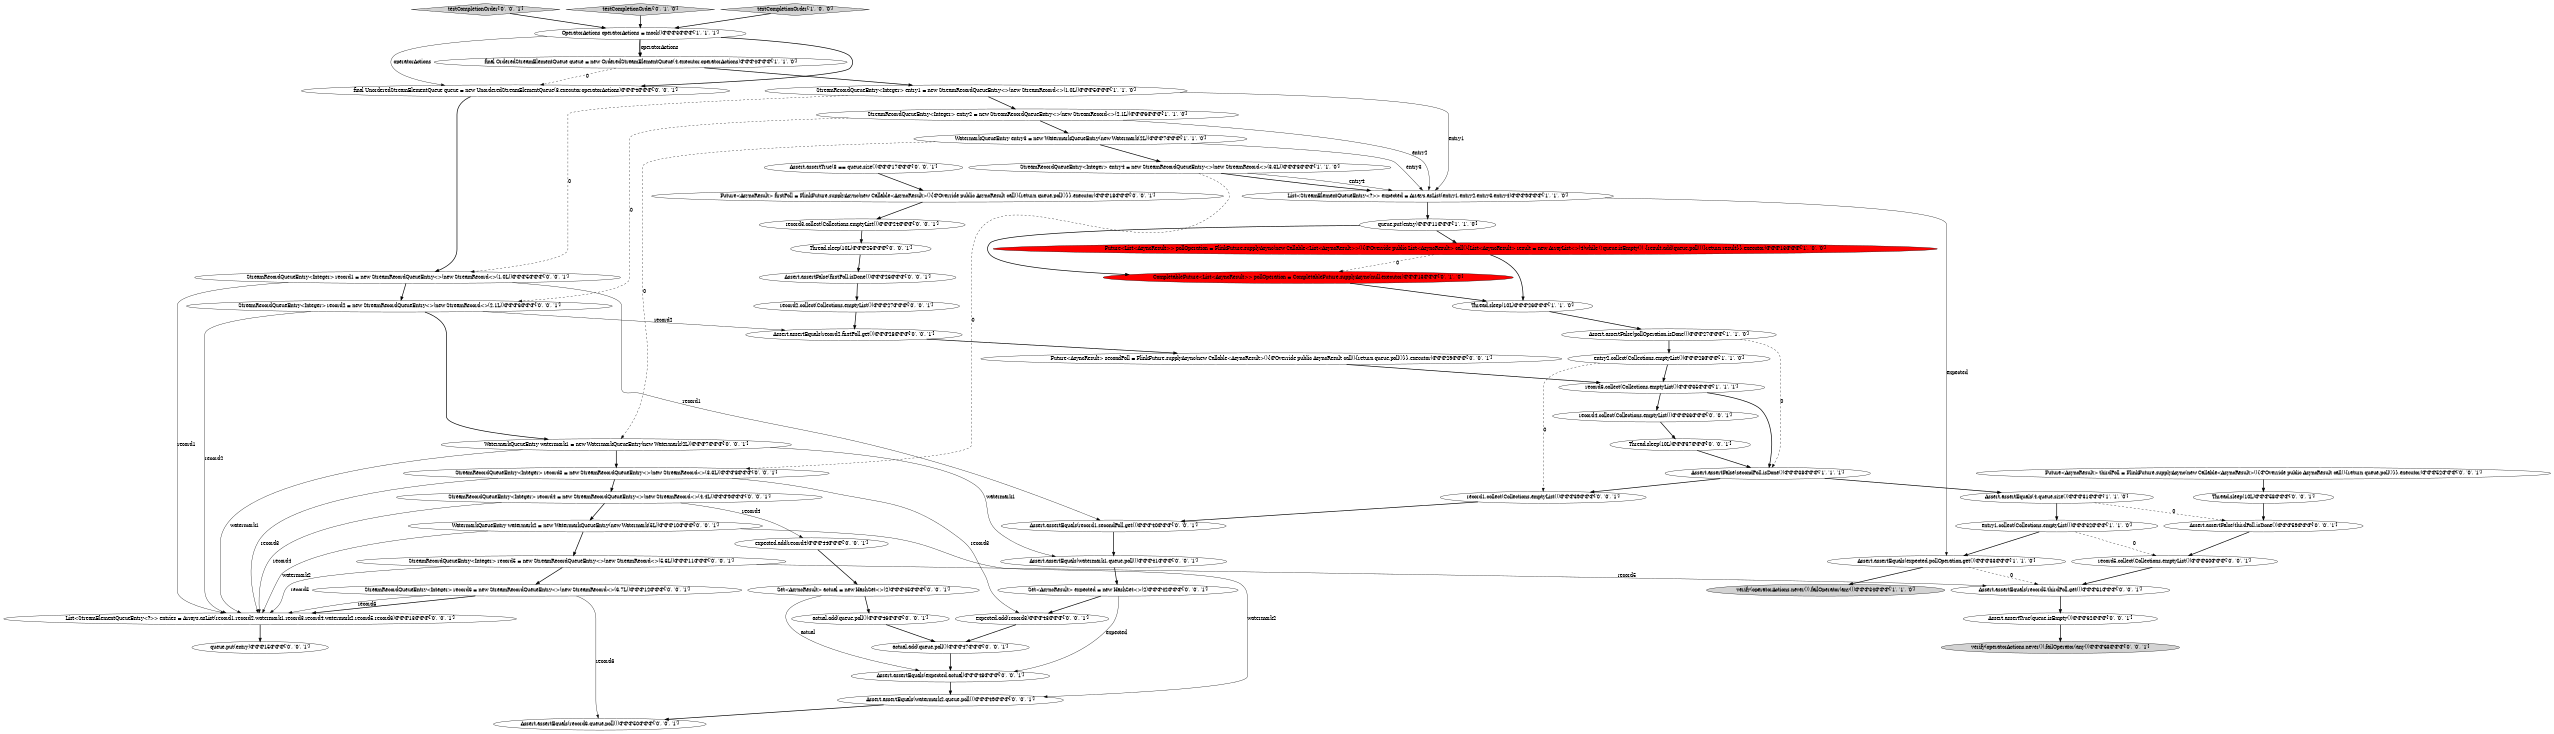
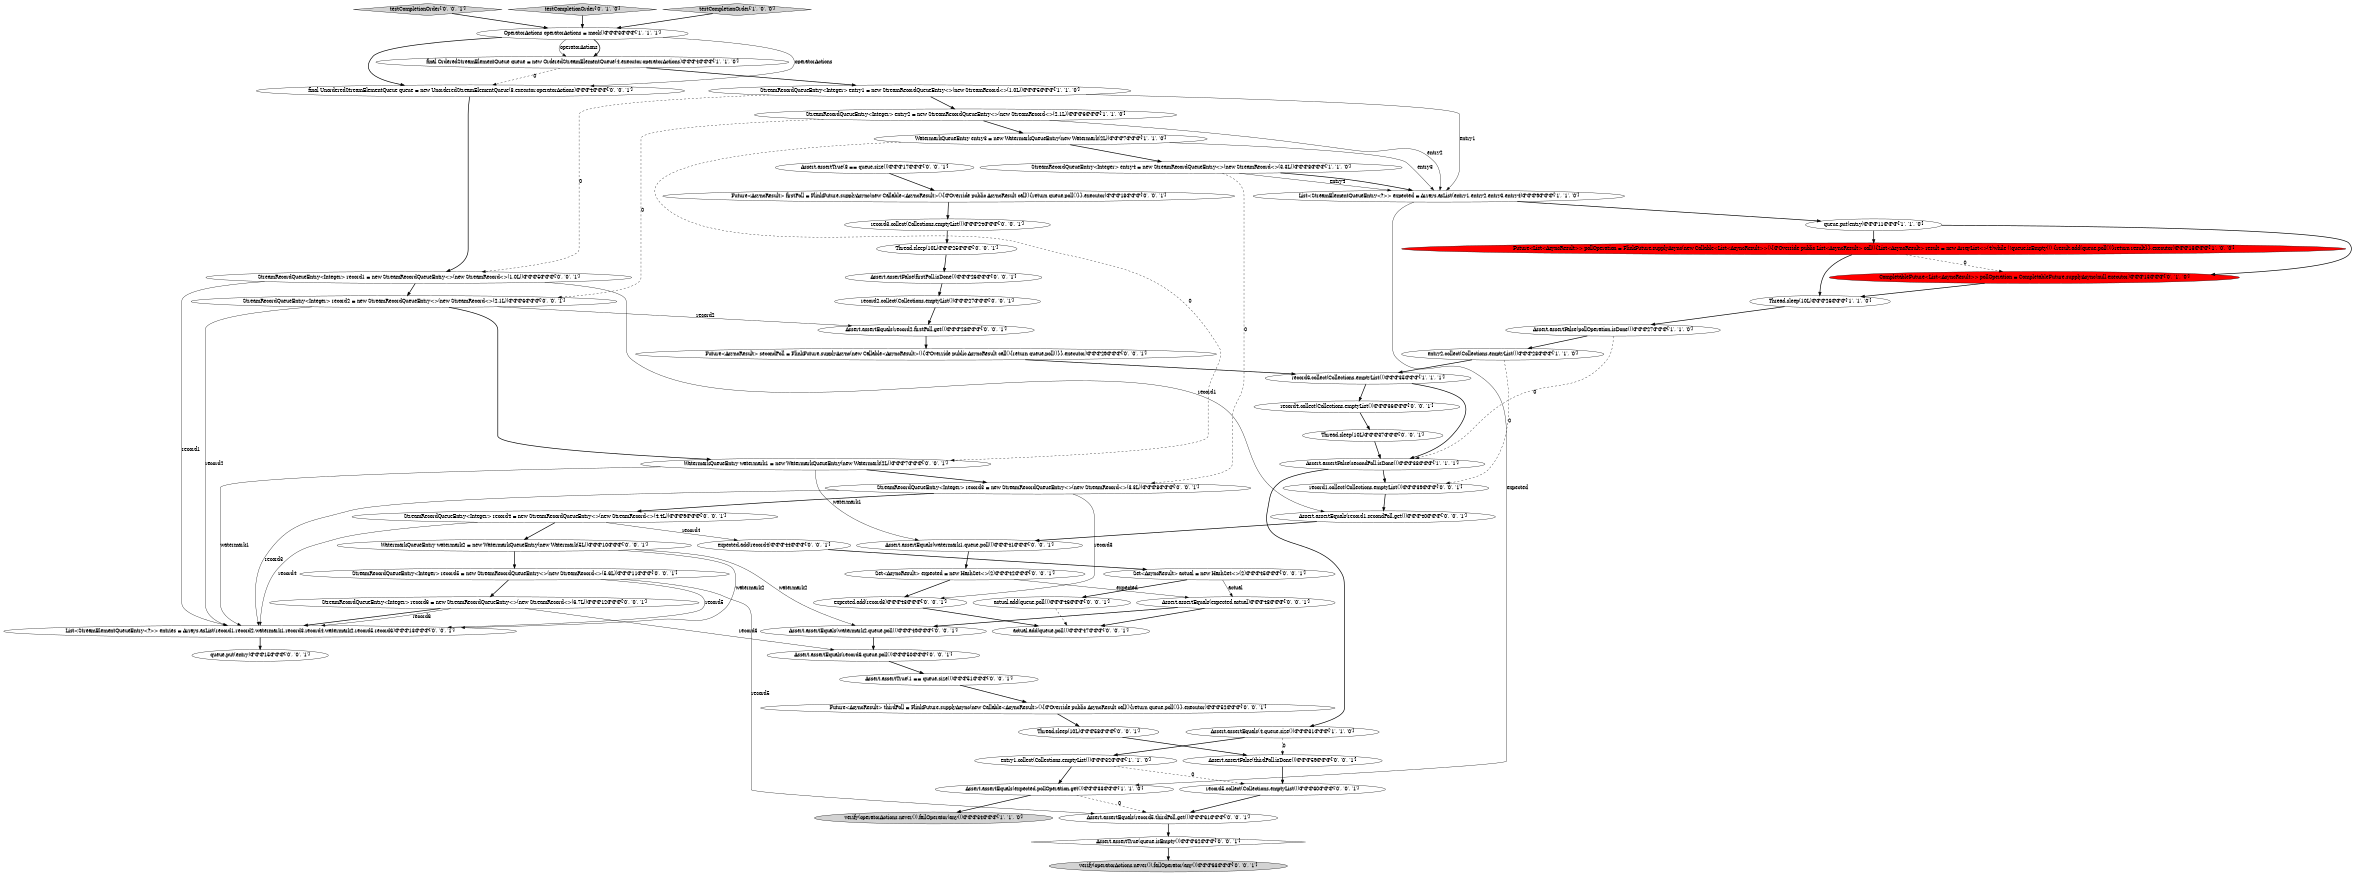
  digraph {
    node [fillcolor=white shape=ellipse style=filled]
    edge [style=bold]
    n1 [label="StreamRecordQueueEntry<Integer> record2 = new StreamRecordQueueEntry<>(new StreamRecord<>(2,1L))@@@6@@@['0', '0', '1']"]
    n2 [label="Assert.assertEquals(record2,firstPoll.get())@@@28@@@['0', '0', '1']"]
    n3 [label="List<StreamElementQueueEntry<?>> entries = Arrays.asList(record1,record2,watermark1,record3,record4,watermark2,record5,record6)@@@13@@@['0', '0', '1']"]
    n4 [label="WatermarkQueueEntry watermark1 = new WatermarkQueueEntry(new Watermark(2L))@@@7@@@['0', '0', '1']"]
    n5 [label="Future<AsyncResult> secondPoll = FlinkFuture.supplyAsync(new Callable<AsyncResult>(){@Override public AsyncResult call(){return queue.poll()}},executor)@@@29@@@['0', '0', '1']"]
    n6 [label="queue.put(entry)@@@15@@@['0', '0', '1']"]
    n7 [label="StreamRecordQueueEntry<Integer> record3 = new StreamRecordQueueEntry<>(new StreamRecord<>(3,3L))@@@8@@@['0', '0', '1']"]
    n8 [label="Assert.assertEquals(watermark1,queue.poll())@@@41@@@['0', '0', '1']"]
    n9 [label="Future<AsyncResult> firstPoll = FlinkFuture.supplyAsync(new Callable<AsyncResult>(){@Override public AsyncResult call(){return queue.poll()}},executor)@@@18@@@['0', '0', '1']"]
    n10 [label="record3.collect(Collections.emptyList())@@@24@@@['0', '0', '1']"]
    n11 [label="Thread.sleep(10L)@@@25@@@['0', '0', '1']"]
    n12 [label="Assert.assertFalse(firstPoll.isDone())@@@26@@@['0', '0', '1']"]
    n13 [label="OperatorActions operatorActions = mock()@@@3@@@['1', '1', '1']"]
    n14 [label="final OrderedStreamElementQueue queue = new OrderedStreamElementQueue(4,executor,operatorActions)@@@4@@@['1', '1', '0']"]
    n15 [label="final UnorderedStreamElementQueue queue = new UnorderedStreamElementQueue(8,executor,operatorActions)@@@4@@@['0', '0', '1']"]
    n16 [label="StreamRecordQueueEntry<Integer> entry1 = new StreamRecordQueueEntry<>(new StreamRecord<>(1,0L))@@@5@@@['1', '1', '0']"]
    n17 [label="StreamRecordQueueEntry<Integer> record1 = new StreamRecordQueueEntry<>(new StreamRecord<>(1,0L))@@@5@@@['0', '0', '1']"]
    n18 [label="StreamRecordQueueEntry<Integer> entry2 = new StreamRecordQueueEntry<>(new StreamRecord<>(2,1L))@@@6@@@['1', '1', '0']"]
    n19 [label="List<StreamElementQueueEntry<?>> expected = Arrays.asList(entry1,entry2,entry3,entry4)@@@9@@@['1', '1', '0']"]
    n20 [label="WatermarkQueueEntry entry3 = new WatermarkQueueEntry(new Watermark(2L))@@@7@@@['1', '1', '0']"]
    n21 [label="queue.put(entry)@@@11@@@['1', '1', '0']"]
    n22 [label="Assert.assertEquals(expected,pollOperation.get())@@@33@@@['1', '1', '0']"]
    n23 [label="StreamRecordQueueEntry<Integer> entry4 = new StreamRecordQueueEntry<>(new StreamRecord<>(3,3L))@@@8@@@['1', '1', '0']"]
-   n24 [label="Assert.assertTrue(queue.isEmpty())@@@62@@@['0', '0', '1']"]
+   n24 [label="Assert.assertTrue(queue.isEmpty())@@@62@@@['0', '0', '1']" shape=diamond]
    n25 [fillcolor=lightgray label="verify(operatorActions,never()).failOperator(any())@@@63@@@['0', '0', '1']"]
    n26 [label="StreamRecordQueueEntry<Integer> record4 = new StreamRecordQueueEntry<>(new StreamRecord<>(4,4L))@@@9@@@['0', '0', '1']"]
    n27 [label="expected.add(record3)@@@43@@@['0', '0', '1']"]
    n28 [label="WatermarkQueueEntry watermark2 = new WatermarkQueueEntry(new Watermark(5L))@@@10@@@['0', '0', '1']"]
    n29 [label="expected.add(record4)@@@44@@@['0', '0', '1']"]
    n30 [label="actual.add(queue.poll())@@@47@@@['0', '0', '1']"]
    n31 [label="record6.collect(Collections.emptyList())@@@35@@@['1', '1', '1']"]
    n32 [label="Assert.assertFalse(pollOperation.isDone())@@@27@@@['1', '1', '0']"]
    n33 [label="entry2.collect(Collections.emptyList())@@@28@@@['1', '1', '0']"]
    n34 [label="Assert.assertFalse(secondPoll.isDone())@@@38@@@['1', '1', '1']"]
    n35 [label="record1.collect(Collections.emptyList())@@@39@@@['0', '0', '1']"]
    n36 [label="Assert.assertEquals(4,queue.size())@@@31@@@['1', '1', '0']"]
    n37 [label="record4.collect(Collections.emptyList())@@@36@@@['0', '0', '1']"]
    n38 [label="Assert.assertEquals(record1,secondPoll.get())@@@40@@@['0', '0', '1']"]
    n39 [label="StreamRecordQueueEntry<Integer> record5 = new StreamRecordQueueEntry<>(new StreamRecord<>(5,6L))@@@11@@@['0', '0', '1']"]
    n40 [label="Assert.assertEquals(watermark2,queue.poll())@@@49@@@['0', '0', '1']"]
    n41 [label="Assert.assertEquals(record5,thirdPoll.get())@@@61@@@['0', '0', '1']"]
    n42 [label="StreamRecordQueueEntry<Integer> record6 = new StreamRecordQueueEntry<>(new StreamRecord<>(6,7L))@@@12@@@['0', '0', '1']"]
    n43 [label="Assert.assertEquals(record6,queue.poll())@@@50@@@['0', '0', '1']"]
    n44 [fillcolor=red label="Future<List<AsyncResult>> pollOperation = FlinkFuture.supplyAsync(new Callable<List<AsyncResult>>(){@Override public List<AsyncResult> call(){List<AsyncResult> result = new ArrayList<>(4)while (!queue.isEmpty()) {result.add(queue.poll())}return result}},executor)@@@13@@@['1', '0', '0']"]
    n45 [fillcolor=red label="CompletableFuture<List<AsyncResult>> pollOperation = CompletableFuture.supplyAsync(null,executor)@@@13@@@['0', '1', '0']"]
    n46 [fillcolor=lightgray label="verify(operatorActions,never()).failOperator(any())@@@34@@@['1', '1', '0']"]
    n47 [label="Set<AsyncResult> actual = new HashSet<>(2)@@@45@@@['0', '0', '1']"]
    n48 [label="actual.add(queue.poll())@@@46@@@['0', '0', '1']"]
    n49 [label="Assert.assertEquals(expected,actual)@@@48@@@['0', '0', '1']"]
    n50 [label="record5.collect(Collections.emptyList())@@@60@@@['0', '0', '1']"]
    n51 [label="Thread.sleep(10L)@@@26@@@['1', '1', '0']"]
    n52 [label="Set<AsyncResult> expected = new HashSet<>(2)@@@42@@@['0', '0', '1']"]
    n53 [label="Assert.assertFalse(thirdPoll.isDone())@@@59@@@['0', '0', '1']"]
    n54 [fillcolor=lightgray label="testCompletionOrder['0', '0', '1']" shape=diamond]
    n55 [label="Thread.sleep(10L)@@@37@@@['0', '0', '1']"]
    n56 [label="Assert.assertTrue(8 == queue.size())@@@17@@@['0', '0', '1']"]
    n57 [label="Future<AsyncResult> thirdPoll = FlinkFuture.supplyAsync(new Callable<AsyncResult>(){@Override public AsyncResult call(){return queue.poll()}},executor)@@@52@@@['0', '0', '1']"]
    n58 [label="Thread.sleep(10L)@@@58@@@['0', '0', '1']"]
    n59 [label="entry1.collect(Collections.emptyList())@@@32@@@['1', '1', '0']"]
    n60 [label="record2.collect(Collections.emptyList())@@@27@@@['0', '0', '1']"]
+   n61 [label="Assert.assertTrue(1 == queue.size())@@@51@@@['0', '0', '1']"]
    n62 [fillcolor=lightgray label="testCompletionOrder['0', '1', '0']" shape=diamond]
    n63 [fillcolor=lightgray label="testCompletionOrder['1', '0', '0']" shape=diamond]
    n1 -> n2 [label=record2 style=solid]
    n1 -> n3 [label=record2 style=solid]
    n1 -> n4
    n2 -> n5
    n3 -> n6
    n4 -> n3 [label=watermark1 style=solid]
    n4 -> n7
    n4 -> n8 [label=watermark1 style=solid]
    n5 -> n31
    n7 -> n3 [label=record3 style=solid]
    n7 -> n26
    n7 -> n27 [label=record3 style=solid]
    n8 -> n52
    n9 -> n10
    n10 -> n11
    n11 -> n12
    n12 -> n60
    n13 -> n14
    n13 -> n14 [label=operatorActions style=solid]
    n13 -> n15 [label=operatorActions style=solid]
    n13 -> n15
    n14 -> n15 [label=0 style=dashed]
    n14 -> n16
    n15 -> n17
    n16 -> n17 [label=0 style=dashed]
    n16 -> n18
    n16 -> n19 [label=entry1 style=solid]
    n17 -> n1
    n17 -> n3 [label=record1 style=solid]
    n17 -> n38 [label=record1 style=solid]
    n18 -> n1 [label=0 style=dashed]
    n18 -> n19 [label=entry2 style=solid]
    n18 -> n20
    n19 -> n21
    n19 -> n22 [label=expected style=solid]
    n20 -> n4 [label=0 style=dashed]
    n20 -> n19 [label=entry3 style=solid]
    n20 -> n23
    n21 -> n44
    n21 -> n45
    n22 -> n41 [label=0 style=dashed]
    n22 -> n46
    n23 -> n7 [label=0 style=dashed]
    n23 -> n19 [label=entry4 style=solid]
    n23 -> n19
    n24 -> n25
    n26 -> n3 [label=record4 style=solid]
    n26 -> n28
    n26 -> n29 [label=record4 style=solid]
    n27 -> n30
    n28 -> n3 [label=watermark2 style=solid]
    n28 -> n39
    n28 -> n40 [label=watermark2 style=solid]
    n29 -> n47
-   n30 -> n49
+   n49 -> n30
    n31 -> n34
    n31 -> n37
    n32 -> n33
    n32 -> n34 [label=0 style=dashed]
    n33 -> n31
    n33 -> n35 [label=0 style=dashed]
    n34 -> n35
    n34 -> n36
    n35 -> n38
    n36 -> n53 [label=0 style=dashed]
    n36 -> n59
    n37 -> n55
    n38 -> n8
    n39 -> n3 [label=record5 style=solid]
    n39 -> n41 [label=record5 style=solid]
    n39 -> n42
    n40 -> n43
    n41 -> n24
    n42 -> n3
    n42 -> n3 [label=record6 style=solid]
    n42 -> n43 [label=record6 style=solid]
+   n43 -> n61
    n44 -> n45 [label=0 style=dashed]
    n44 -> n51
    n45 -> n51
    n47 -> n48
    n47 -> n49 [label=actual style=solid]
-   n48 -> n30
+   n48 -> n30 [style=dashed]
    n49 -> n40
    n50 -> n41
    n51 -> n32
    n52 -> n27
    n52 -> n49 [label=expected style=solid]
    n53 -> n50
    n54 -> n13
    n55 -> n34
    n56 -> n9
    n57 -> n58
    n58 -> n53
    n59 -> n22
    n59 -> n50 [label=0 style=dashed]
    n60 -> n2
+   n61 -> n57
    n62 -> n13
    n63 -> n13
  }
